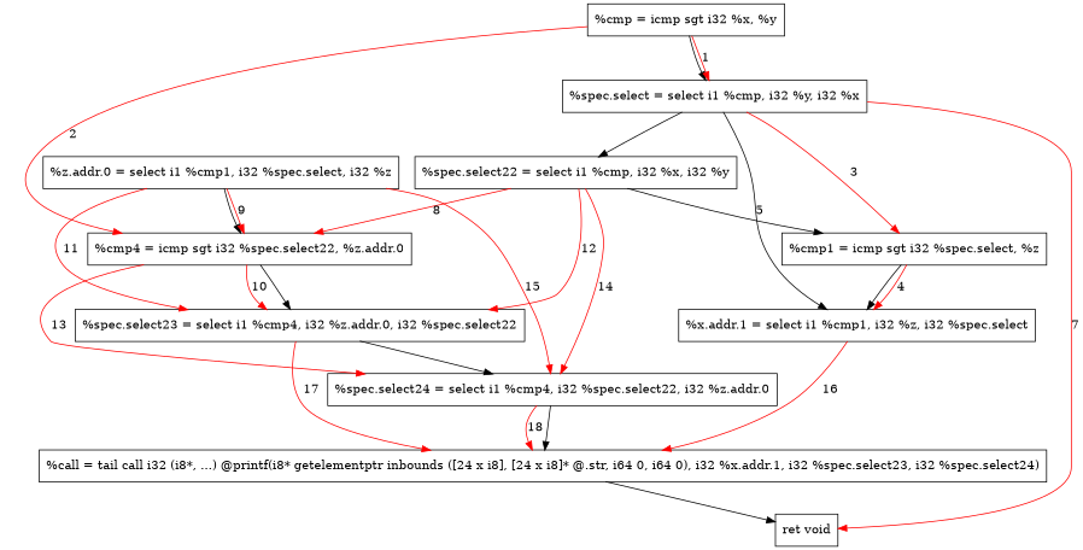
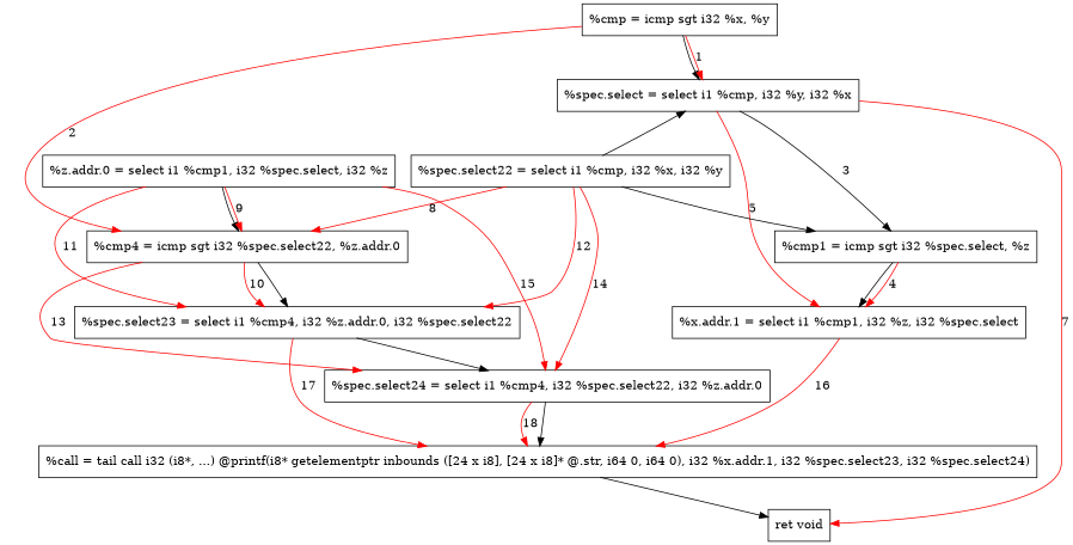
  digraph {
    node [shape=record]
    edge [color=red]
    n1 [label="  %cmp = icmp sgt i32 %x, %y"]
    n2 [label="  %spec.select = select i1 %cmp, i32 %y, i32 %x"]
    n3 [label="  %cmp4 = icmp sgt i32 %spec.select22, %z.addr.0"]
    n4 [label="  %spec.select22 = select i1 %cmp, i32 %x, i32 %y"]
    n5 [label="  %cmp1 = icmp sgt i32 %spec.select, %z"]
    n6 [label="  %x.addr.1 = select i1 %cmp1, i32 %z, i32 %spec.select"]
    n7 [label="  ret void"]
    n8 [label="  %spec.select23 = select i1 %cmp4, i32 %z.addr.0, i32 %spec.select22"]
    n9 [label="  %spec.select24 = select i1 %cmp4, i32 %spec.select22, i32 %z.addr.0"]
    n10 [label="  %call = tail call i32 (i8*, ...) @printf(i8* getelementptr inbounds ([24 x i8], [24 x i8]* @.str, i64 0, i64 0), i32 %x.addr.1, i32 %spec.select23, i32 %spec.select24)"]
    n11 [label="  %z.addr.0 = select i1 %cmp1, i32 %spec.select, i32 %z"]
    n1 -> n2 [color=""]
    n1 -> n2 [label=1]
    n1 -> n3 [label=2]
-   n2 -> n4 [color=""]
-   n2 -> n5 [label=3]
-   n2 -> n6 [color=black label=5]
+   n4 -> n2 [color=""]
+   n2 -> n5 [color=black label=3]
+   n2 -> n6 [label=5]
    n2 -> n7 [label=7]
    n3 -> n8 [color=""]
    n3 -> n8 [label=10]
    n3 -> n9 [label=13]
    n4 -> n3 [label=8]
    n4 -> n5 [color=""]
    n4 -> n8 [label=12]
    n4 -> n9 [label=14]
    n5 -> n6 [color=""]
    n5 -> n6 [label=4]
    n6 -> n10 [label=16]
    n8 -> n9 [color=""]
    n8 -> n10 [label=17]
    n9 -> n10 [color=""]
    n9 -> n10 [label=18]
    n10 -> n7 [color=""]
    n11 -> n3 [color=""]
    n11 -> n3 [label=9]
    n11 -> n8 [label=11]
    n11 -> n9 [label=15]
  }
